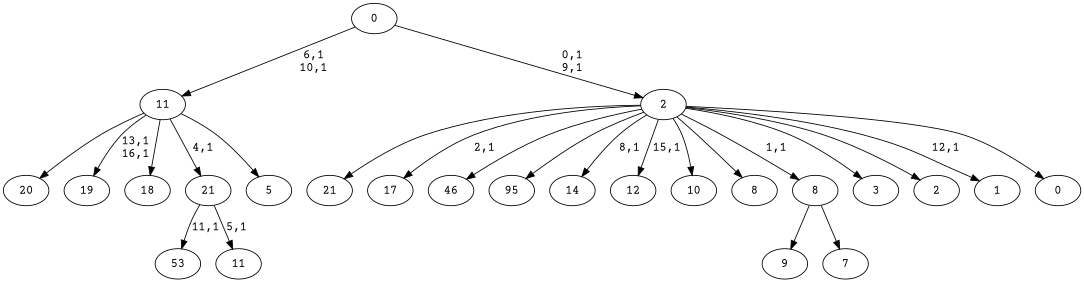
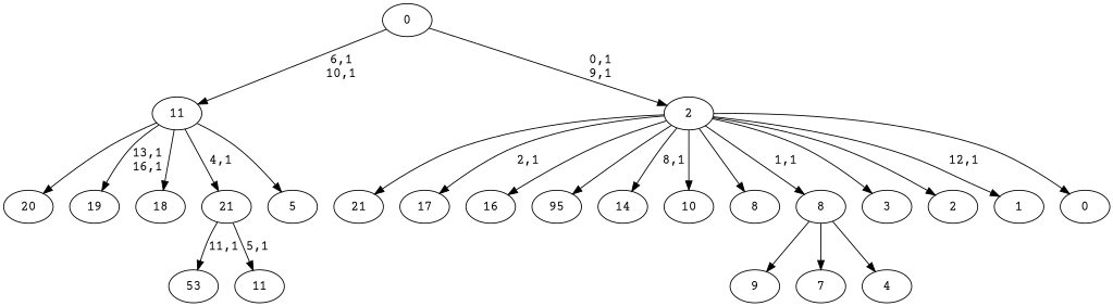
  digraph {
    fontname="Courier Prime"
    node [fontname="Courier Prime"]
    edge [fontname="Courier Prime"]
    n1 [label=21]
    n2 [label=20]
    n3 [label=19]
    n4 [label=18]
    n5 [label=17]
-   n6 [label=46]
+   n6 [label=16]
    n7 [label=95]
    n8 [label=14]
    n9 [label=53]
-   n10 [label=12]
    n11 [label=11]
    21
    n13 [label=10]
    n14 [label=9]
    n15 [label=8]
    n16 [label=7]
    n17 [label=5]
    11
+   n19 [label=4]
    8
    n21 [label=3]
    n22 [label=2]
    n23 [label=1]
    n24 [label=0]
    2
    0
    21 -> n9 [label="11,1"]
    21 -> n11 [label="5,1"]
    11 -> n2
    11 -> n3 [label="13,1\n16,1"]
    11 -> n4
    11 -> 21 [label="4,1"]
    11 -> n17
    8 -> n14
    8 -> n16
+   8 -> n19
    2 -> n1
    2 -> n5 [label="2,1"]
    2 -> n6
    2 -> n7
    2 -> n8 [label="8,1"]
-   2 -> n10 [label="15,1"]
    2 -> n13
    2 -> n15
    2 -> 8 [label="1,1"]
    2 -> n21
    2 -> n22
    2 -> n23 [label="12,1"]
    2 -> n24
    0 -> 11 [label="6,1\n10,1"]
    0 -> 2 [label="0,1\n9,1"]
  }
